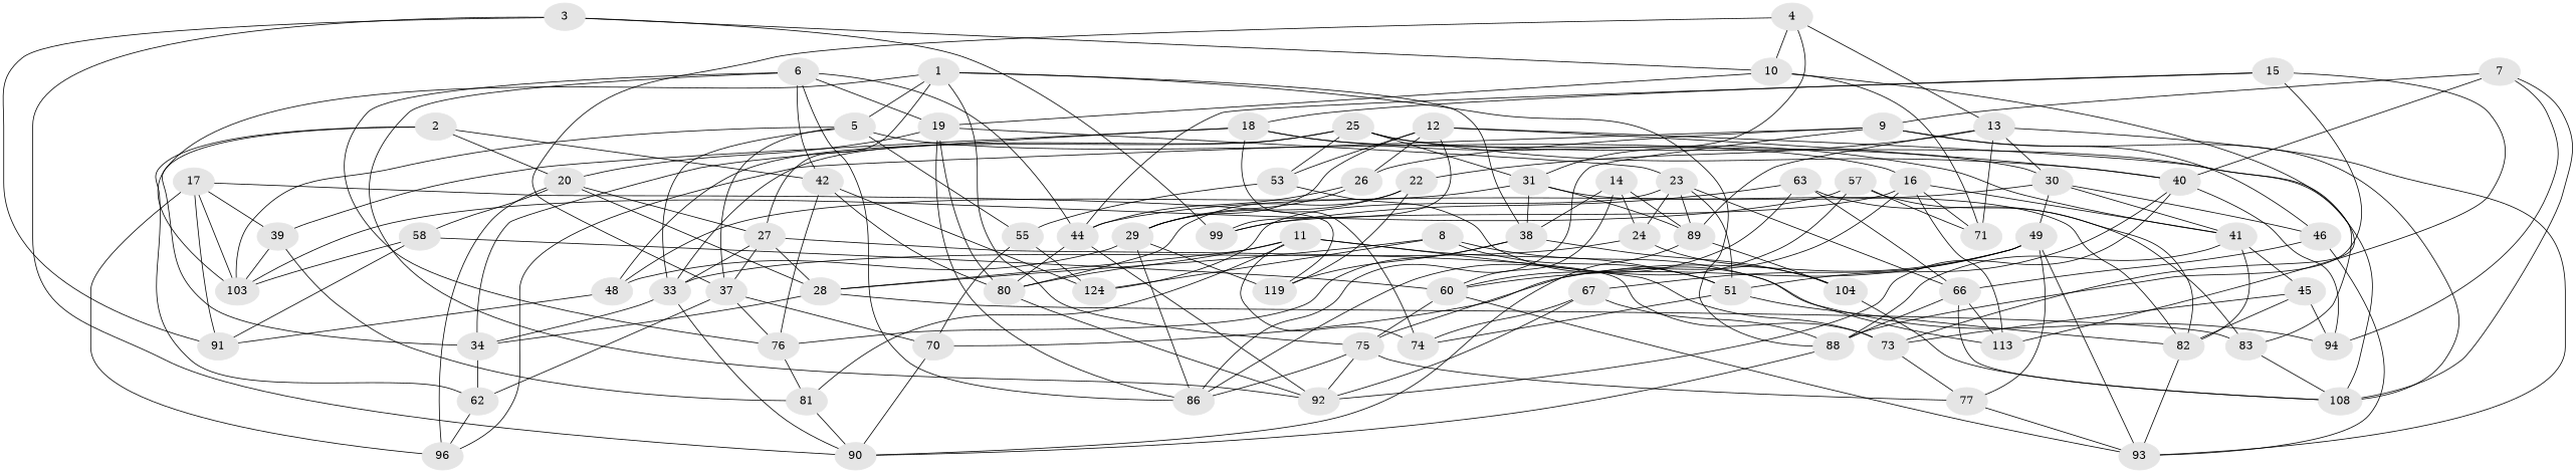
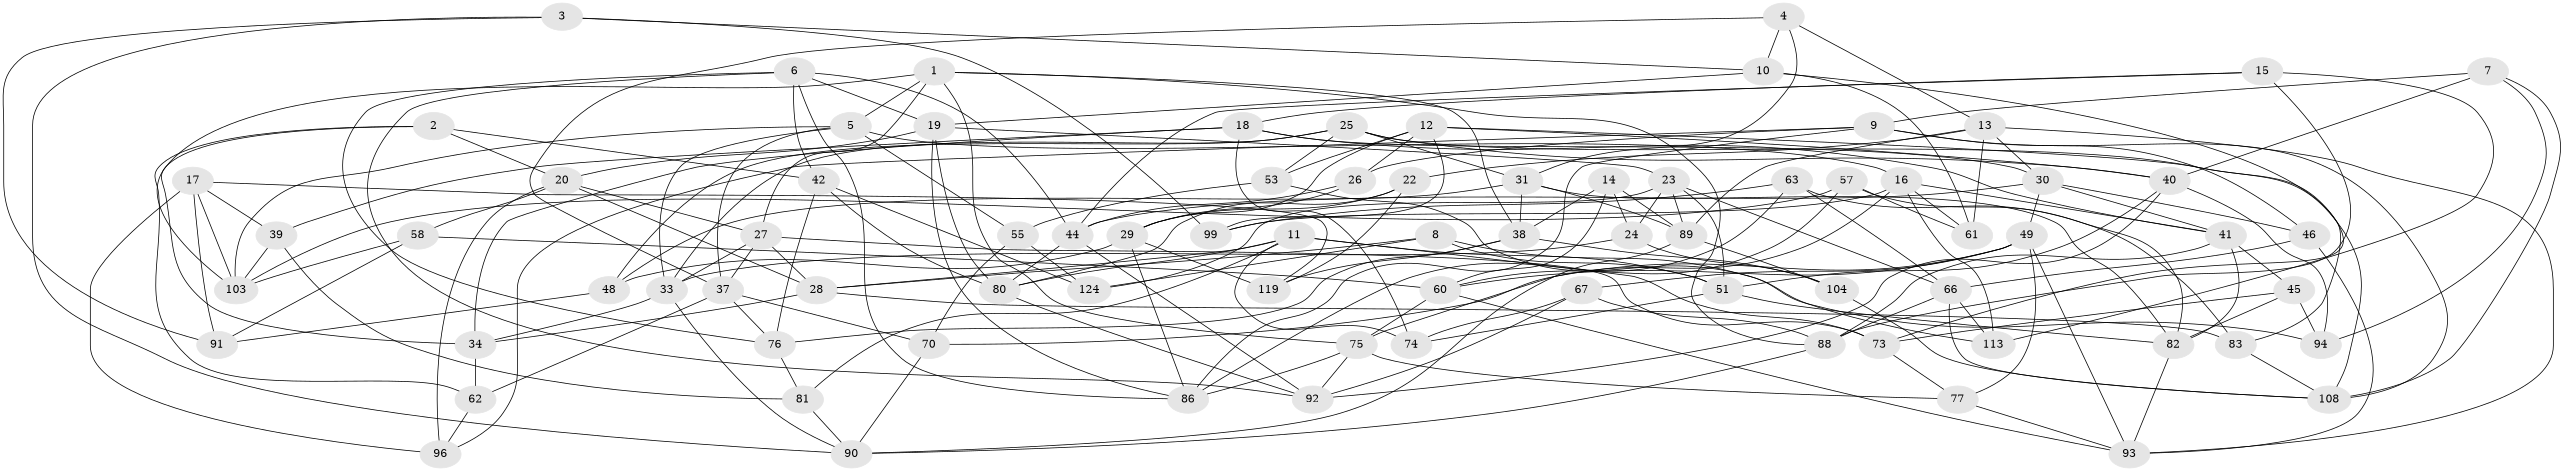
  graph {
    node [color=gray90 style=filled]
    1 [super="+52"]
    5 [super="+85"]
    27 [super="+36"]
    38 [super="+122"]
    75 [super="+84"]
    88 [super="+121"]
    103 [super="+116"]
    37 [super="+68"]
    16 [super="+21"]
    33 [super="+120"]
    55
    28 [super="+43"]
    73 [super="+78"]
    76 [super="+109"]
    119
    104
    86 [super="+110"]
    92 [super="+100"]
    77
    90 [super="+115"]
    2 [super="+72"]
    20 [super="+79"]
    34 [super="+65"]
    42 [super="+125"]
    62
    96
    n27 [label=58]
    124
    80 [super="+106"]
    10 [super="+101"]
    19 [super="+98"]
-   61 [label=71]
+   61
    3
    91
    99
    4
    13 [super="+71"]
    31 [super="+47"]
    22
    30 [super="+114"]
    89 [super="+97"]
    93 [super="+102"]
    48
    82 [super="+107"]
    70
    113
    41 [super="+105"]
    6 [super="+58"]
    44 [super="+123"]
    23 [super="+111"]
    81
    9 [super="+118"]
    108 [super="+126"]
    26
    46
    7
    40 [super="+87"]
    94
    51 [super="+56"]
    83
    8
    74
    29 [super="+117"]
    66 [super="+95"]
    11 [super="+35"]
    12 [super="+59"]
    53
    49 [super="+50"]
    14
    24
    60 [super="+69"]
    18 [super="+112"]
    39
    15
    45
    17 [super="+64"]
    25 [super="+32"]
    67
    57
    63
    1 -- 5
    1 -- 27
    1 -- 38
    1 -- 75
    1 -- 88
    1 -- 103
    5 -- 103
    5 -- 37
    5 -- 16
    5 -- 33
    5 -- 55
    27 -- 37
    27 -- 33
    27 -- 28
    27 -- 73
    38 -- 76
    38 -- 119
    38 -- 104
    75 -- 86
    75 -- 92
    75 -- 77
    88 -- 90
    37 -- 76
    37 -- 62
    37 -- 70
    16 -- 75
    16 -- 61
    16 -- 99
    16 -- 113
    16 -- 41
    33 -- 90
    33 -- 34
    55 -- 124
    55 -- 70
    28 -- 34
    28 -- 83
    73 -- 77
    76 -- 81
    104 -- 108
    77 -- 93
    2 -- 20
    2 -- 34 [weight=2]
    2 -- 42 [weight=2]
    2 -- 62
    20 -- 27
    20 -- 28
    20 -- 96
    20 -- n27
    34 -- 62
    42 -- 76
    42 -- 124
    42 -- 80
    62 -- 96
    n27 -- 103
    n27 -- 91
    n27 -- 60
    80 -- 92
    10 -- 73 [weight=2]
    10 -- 19
    10 -- 61
    19 -- 86
    19 -- 20
    19 -- 80
    19 -- 23
    3 -- 90
    3 -- 10
    3 -- 91
    3 -- 99
    4 -- 37
    4 -- 10
    4 -- 13
    4 -- 31
    13 -- 61
    13 -- 22
    13 -- 30
    13 -- 89
    13 -- 93
    31 -- 38
    31 -- 89
    31 -- 48
    31 -- 82
    22 -- 119
    22 -- 80
    22 -- 29
    30 -- 41
    30 -- 44
    30 -- 46
    30 -- 49
    89 -- 104
    89 -- 90
    48 -- 91
    82 -- 93
    70 -- 90
    41 -- 88
    41 -- 82
    41 -- 45
    6 -- 76
    6 -- 86
    6 -- 92
    6 -- 42
    6 -- 19
    6 -- 44
    44 -- 92
    44 -- 80
    23 -- 124
    23 -- 89
    23 -- 51
    23 -- 66
    23 -- 24
    81 -- 90
    9 -- 86
    9 -- 96
    9 -- 108
    9 -- 26
    9 -- 46
    26 -- 44
    26 -- 29
    46 -- 93
    46 -- 66
    7 -- 9
    7 -- 108
    7 -- 40
    7 -- 94
    40 -- 92
    40 -- 94
    40 -- 51
    51 -- 82
    51 -- 74
    83 -- 108
    8 -- 28
    8 -- 124
    8 -- 94
    8 -- 51
    29 -- 119
    29 -- 86
    29 -- 48
    66 -- 88
    66 -- 113
    66 -- 108
    11 -- 28
    11 -- 73
    11 -- 80
    11 -- 81
    11 -- 51
    11 -- 74
    12 -- 99
    12 -- 26
    12 -- 40
    12 -- 83
    12 -- 29
    12 -- 53
    53 -- 55
    53 -- 113
    49 -- 77
    49 -- 93
    49 -- 70
    49 -- 60
    49 -- 67
    14 -- 38
    14 -- 89
    14 -- 24
    14 -- 60
    24 -- 33
    24 -- 104
    60 -- 75
    60 -- 93
    18 -- 34
    18 -- 30
    18 -- 41
    18 -- 74
    18 -- 39
    39 -- 103
    39 -- 81
    15 -- 88
    15 -- 113
    15 -- 44
    15 -- 18
    45 -- 73
    45 -- 82
    45 -- 94
    17 -- 103
    17 -- 119
    17 -- 96
    17 -- 91
    17 -- 39
    25 -- 33
    25 -- 31
    25 -- 48
    25 -- 108
    25 -- 40
    25 -- 53
    67 -- 88
    67 -- 92
    67 -- 74
    57 -- 103
    57 -- 61
    57 -- 82
    57 -- 60
    63 -- 86
    63 -- 99
    63 -- 83
    63 -- 66
  }
